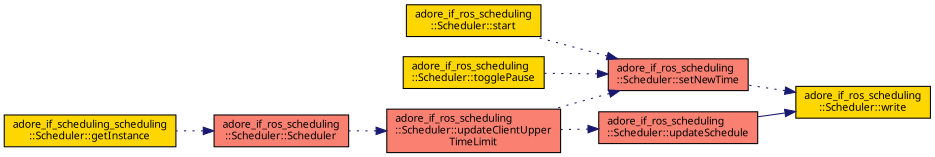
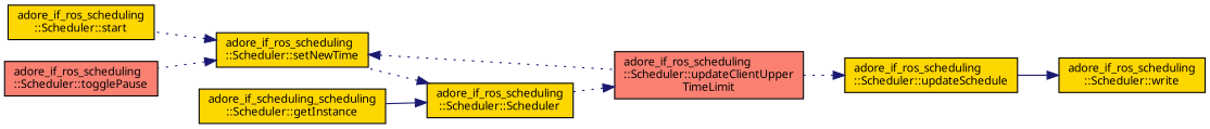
  digraph {
    fontname="Noto Sans"
    rankdir=RL
    node [color=black fillcolor=gold fontname="Noto Sans" fontsize=10 shape=record style=filled]
    edge [color=midnightblue dir=back fontname="Noto Sans" fontsize=10 labelfontname=Helvetica labelfontsize=10 style=dotted]
    n1 [fontcolor=black height=0.2 label="adore_if_ros_scheduling\l::Scheduler::write" width=0.4]
-   n2 [fillcolor=salmon height=0.2 label="adore_if_ros_scheduling\l::Scheduler::setNewTime" width=0.4]
-   n3 [fillcolor=salmon height=0.2 label="adore_if_ros_scheduling\l::Scheduler::updateSchedule" width=0.4]
+   n2 [height=0.2 label="adore_if_ros_scheduling\l::Scheduler::setNewTime" width=0.4]
+   n3 [height=0.2 label="adore_if_ros_scheduling\l::Scheduler::updateSchedule" width=0.4]
    n4 [height=0.2 label="adore_if_ros_scheduling\l::Scheduler::start" width=0.4]
-   n5 [height=0.2 label="adore_if_ros_scheduling\l::Scheduler::togglePause" width=0.4]
+   n5 [fillcolor=salmon height=0.2 label="adore_if_ros_scheduling\l::Scheduler::togglePause" width=0.4]
    n6 [fillcolor=salmon height=0.2 label="adore_if_ros_scheduling\l::Scheduler::updateClientUpper\lTimeLimit" width=0.4]
-   n7 [fillcolor=salmon height=0.2 label="adore_if_ros_scheduling\l::Scheduler::Scheduler" width=0.4]
+   n7 [height=0.2 label="adore_if_ros_scheduling\l::Scheduler::Scheduler" width=0.4]
    n8 [height=0.2 label="adore_if_scheduling_scheduling\l::Scheduler::getInstance" width=0.4]
-   n1 -> n2
+   n7 -> n2
    n1 -> n3 [style=solid]
    n2 -> n4
    n2 -> n5
    n2 -> n6
    n3 -> n6
    n6 -> n7
-   n7 -> n8
+   n7 -> n8 [style=solid]
  }
